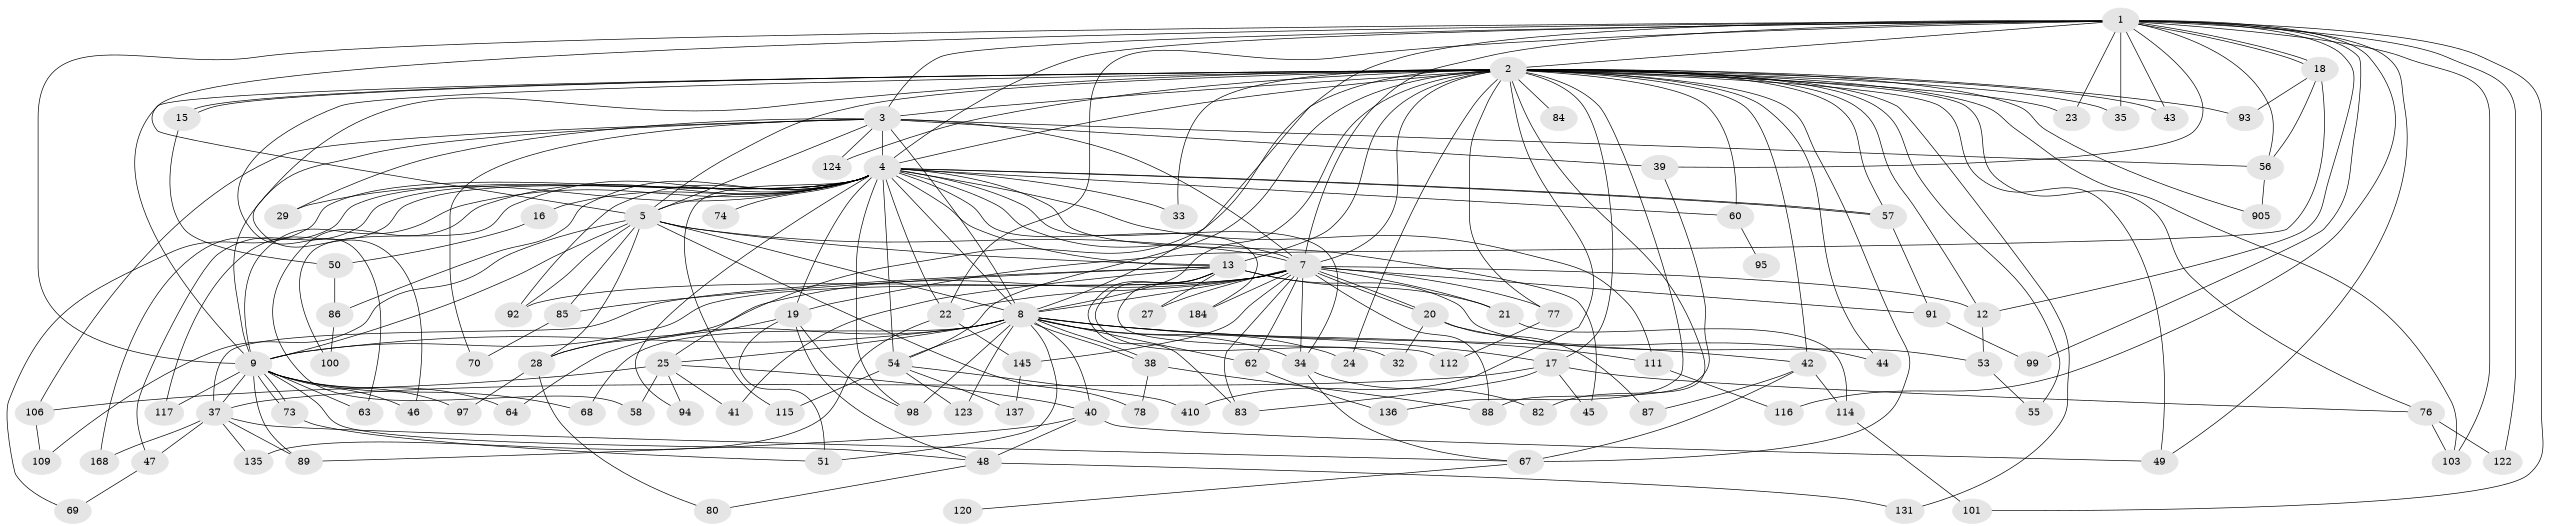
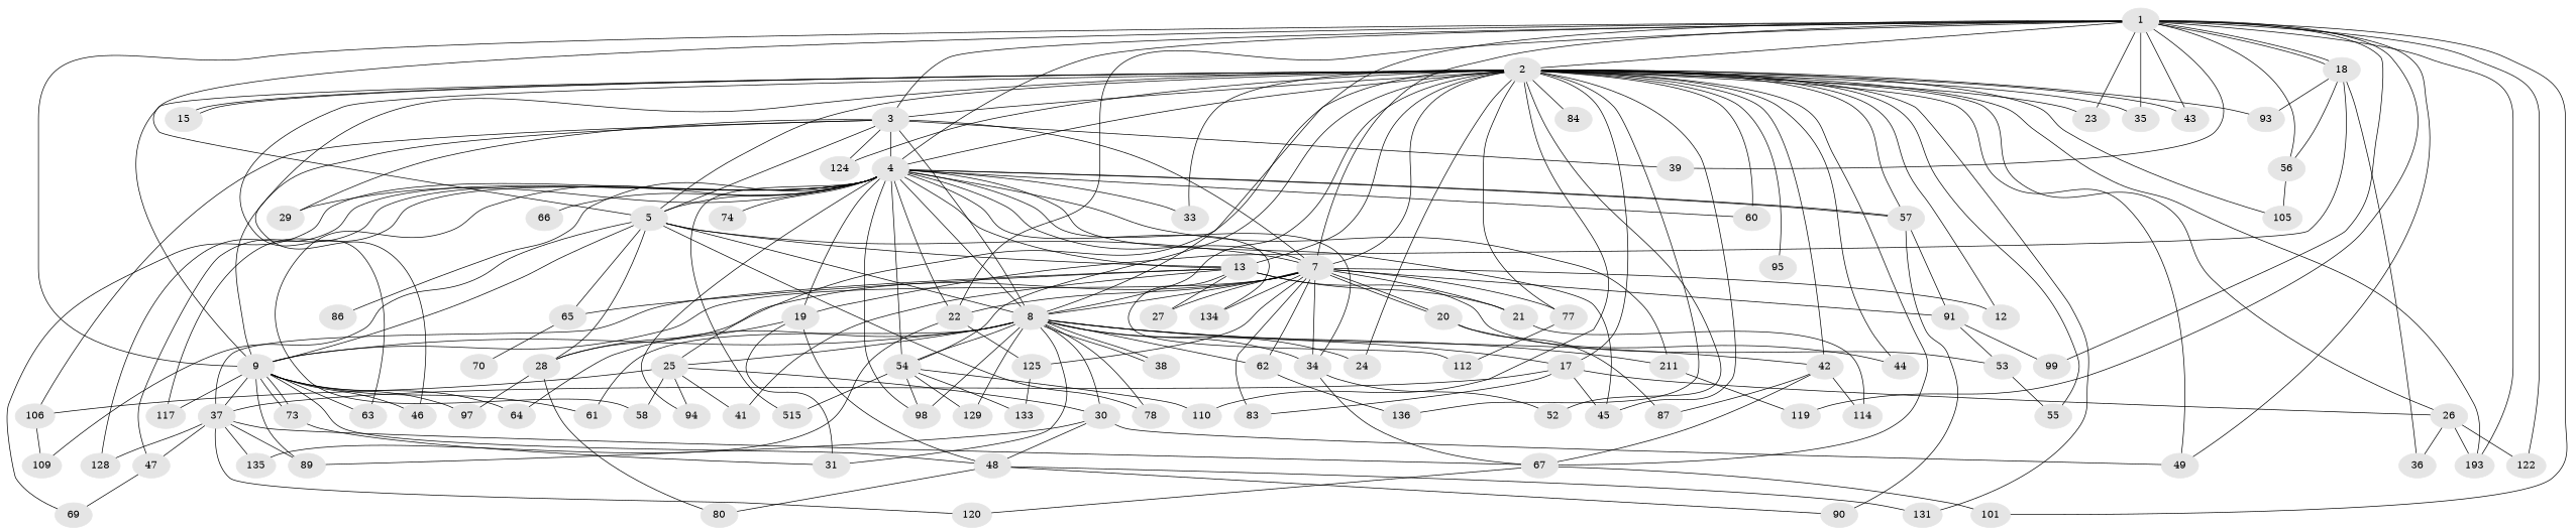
  graph {
    node [color=gray90 style=filled]
    1 [super="+14"]
    2 [super="+6"]
    3 [super="+107"]
    4 [super="+10"]
    5 [super="+71"]
    7 [super="+40"]
    8 [super="+113"]
    9 [super="+11"]
    12 [super="+75"]
    18
    22 [super="+85"]
    23
    35 [super="+81"]
    39
    43
    49 [super="+102"]
    56 [super="+121"]
    99
    101
-   103 [super="+118"]
-   116
+   103 [super="+118" label=193]
+   116 [label=119]
    122
    13 [super="+51"]
    15
    17
    24
    25 [super="+137"]
-   26 [super="+76" label=76]
+   26 [super="+76"]
    33
    42 [super="+72"]
    44
    45 [super="+62"]
    46
    54 [super="+108"]
    55
    57 [super="+59"]
    60
    63
    67 [super="+79"]
    77
-   82
+   82 [label=52]
    84
    93
    95
-   105 [label=905]
-   110 [label=410]
+   105
+   110
    124
    131
    136
    29
    70
    106
-   16
+   16 [label=66]
    19 [super="+129"]
    34
    47
    58
    69
    74
    86
-   92 [super="+132"]
    94
    98
-   100 [super="+130"]
-   111
-   115
+   111 [label=211]
+   115 [label=515]
    117
-   128 [label=168]
-   134 [label=184]
+   128
+   134
    28 [super="+52"]
-   65 [label=85]
+   65
    78
    109
    20
    21
    27
    n77 [label=62]
    83 [super="+104"]
-   88 [super="+119"]
    91
-   125 [label=145]
-   30 [super="+127" label=40]
-   31 [label=51]
+   125
+   30 [super="+127"]
+   31
    38
    64
-   68
-   123
+   68 [label=61]
+   123 [label=129]
    37 [super="+126"]
    48 [super="+61"]
    73
    89 [super="+96"]
    97
    53
+   36
    135
-   32
    41
    112
-   50
    87
    114
-   133 [label=137]
+   133
+   90
    120
    80
    1 -- 2 [weight=3]
    1 -- 3
    1 -- 4 [weight=2]
    1 -- 5
    1 -- 7
    1 -- 8
    1 -- 9
-   1 -- 12
    1 -- 18
    1 -- 18
    1 -- 22
    1 -- 23
    1 -- 35
    1 -- 39
    1 -- 43
    1 -- 49
    1 -- 56
    1 -- 99
    1 -- 101
    1 -- 103
    1 -- 116
    1 -- 122
    2 -- 3 [weight=2]
    2 -- 4 [weight=4]
    2 -- 5 [weight=2]
    2 -- 7 [weight=2]
    2 -- 8 [weight=2]
    2 -- 9 [weight=2]
    2 -- 12
    2 -- 23
    2 -- 35 [weight=2]
    2 -- 43
    2 -- 49
    2 -- 103
    2 -- 13
    2 -- 15
    2 -- 15
    2 -- 17
    2 -- 24
    2 -- 25 [weight=2]
    2 -- 26 [weight=2]
    2 -- 33
    2 -- 42
    2 -- 44
+   2 -- 45
    2 -- 46
    2 -- 54
    2 -- 55
    2 -- 57
    2 -- 60
    2 -- 63
    2 -- 67
    2 -- 77
    2 -- 82
    2 -- 84
    2 -- 93
-   60 -- 95
+   2 -- 95
    2 -- 105
    2 -- 110
    2 -- 124
    2 -- 131
    2 -- 136
    3 -- 4 [weight=3]
    3 -- 5
    3 -- 7
    3 -- 8
    3 -- 9 [weight=2]
    3 -- 39
-   3 -- 56
    3 -- 124
    3 -- 29
-   3 -- 70
    3 -- 106
    4 -- 5 [weight=2]
    4 -- 7 [weight=2]
    4 -- 8 [weight=2]
-   4 -- 9 [weight=2]
    4 -- 22
    4 -- 13
    4 -- 33
    4 -- 45
    4 -- 54
    4 -- 57
    4 -- 57
    4 -- 60
    4 -- 29
    4 -- 16 [weight=2]
    4 -- 19
    4 -- 34
    4 -- 47
    4 -- 58
    4 -- 69
    4 -- 74 [weight=2]
    4 -- 86
-   4 -- 92
    4 -- 94
    4 -- 98
-   4 -- 100 [weight=2]
    4 -- 111
    4 -- 115
    4 -- 117
    4 -- 128
    4 -- 134
    5 -- 7
    5 -- 8 [weight=2]
    5 -- 9
    5 -- 13
-   5 -- 92
    5 -- 28
    5 -- 65
    5 -- 78
    5 -- 109
    7 -- 8
    7 -- 9
    7 -- 12
    7 -- 22
    7 -- 77
    7 -- 34
-   7 -- 92
    7 -- 134
    7 -- 28
    7 -- 20
    7 -- 20
    7 -- 21
    7 -- 27
    7 -- n77
    7 -- 83
-   7 -- 88
    7 -- 91
    7 -- 125
    8 -- 9
    8 -- 17
    8 -- 24
    8 -- 25
    8 -- 42
    8 -- 54
    8 -- 34
    8 -- 98
    8 -- 111
-   38 -- 78
+   8 -- 78
    8 -- n77
    8 -- 30 [weight=2]
    8 -- 31
    8 -- 38
    8 -- 38
    8 -- 64
    8 -- 68
    8 -- 123
    9 -- 46
    9 -- 63
    9 -- 117
    9 -- 64
    9 -- 68
    9 -- 37
    9 -- 48
    9 -- 73
    9 -- 73
    9 -- 89
    9 -- 97
-   12 -- 53
+   91 -- 53
    18 -- 56
    18 -- 93
    18 -- 19
+   18 -- 36
    22 -- 125
    22 -- 135
-   39 -- 88
    56 -- 105
    13 -- 65
    13 -- 21
    13 -- 27
-   13 -- 83
    13 -- 37
    13 -- 53
-   13 -- 32
    13 -- 41
    13 -- 112
-   15 -- 50
    17 -- 26
    17 -- 45
    17 -- 83
    17 -- 37
    25 -- 106
    25 -- 58
    25 -- 94
    25 -- 30
    25 -- 41
    26 -- 103
    26 -- 122
+   26 -- 36
    42 -- 67
    42 -- 87
    42 -- 114
    54 -- 110
    54 -- 115
    54 -- 123
    54 -- 133
    57 -- 91
-   114 -- 101
+   57 -- 90
+   67 -- 101
    67 -- 120
    77 -- 112
    106 -- 109
-   16 -- 50
-   19 -- 98
+   54 -- 98
    19 -- 28
    19 -- 31
    19 -- 48
    34 -- 67
    34 -- 82
    47 -- 69
-   86 -- 100
    111 -- 116
    28 -- 97
    28 -- 80
    65 -- 70
    20 -- 44
-   20 -- 32
    20 -- 87
    21 -- 114
    n77 -- 136
    91 -- 99
    125 -- 133
    30 -- 49
    30 -- 48
    30 -- 89
-   38 -- 88
    37 -- 67
    37 -- 47
    37 -- 128
    37 -- 89
    37 -- 135
+   37 -- 120
    48 -- 131
+   48 -- 90
    48 -- 80
    73 -- 31
    53 -- 55
-   50 -- 86
  }
